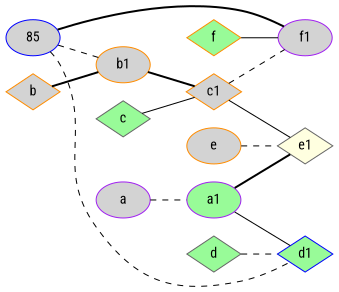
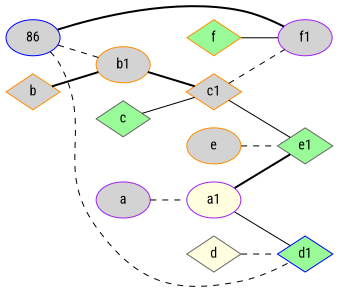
  graph {
    fontname="Roboto Condensed"
    rankdir=LR
    node [color=darkorange fillcolor=lightgrey fontname="Roboto Condensed" labelfontsize=50 shape=diamond style=filled]
    edge [fontname="Roboto Condensed" style=dashed]
    f1 [color=purple shape=ellipse]
    c1
-   e1 [color=gray40 fillcolor=lightyellow]
+   e1 [color=gray40 fillcolor=palegreen]
    b1 [shape=ellipse]
-   85 [color=blue shape=ellipse]
+   85 [color=blue shape=ellipse label=86]
    d1 [color=blue fillcolor=palegreen]
    c [color=gray40 fillcolor=palegreen]
-   d [color=gray40 fillcolor=palegreen]
+   d [color=gray40 fillcolor=lightyellow]
    b
    a [color=purple shape=ellipse]
-   a1 [color=purple fillcolor=palegreen shape=ellipse]
+   a1 [color=purple fillcolor=lightyellow shape=ellipse]
    f [fillcolor=palegreen]
    e [shape=ellipse]
    c1 -- f1
    c1 -- e1 [style=solid]
    b1 -- c1 [style=bold]
    85 -- f1 [style=bold]
    85 -- b1
    85 -- d1
    c -- c1 [style=solid]
    d -- d1
    b -- b1 [style=bold]
    a -- a1
    a1 -- e1 [style=bold]
    a1 -- d1 [style=solid]
    f -- f1 [style=solid]
    e -- e1
  }
